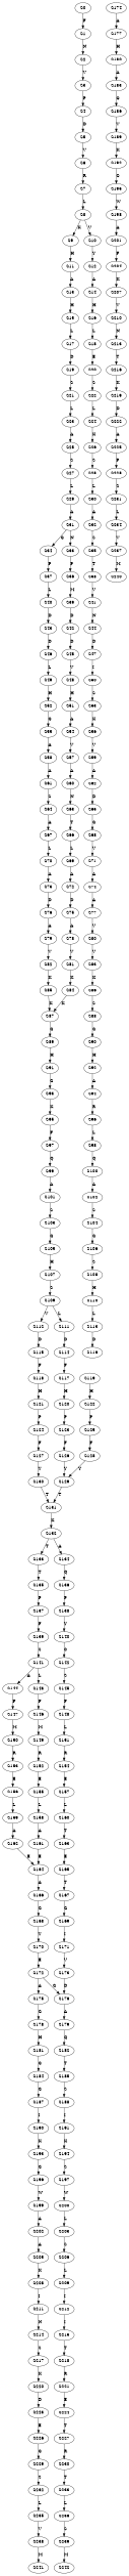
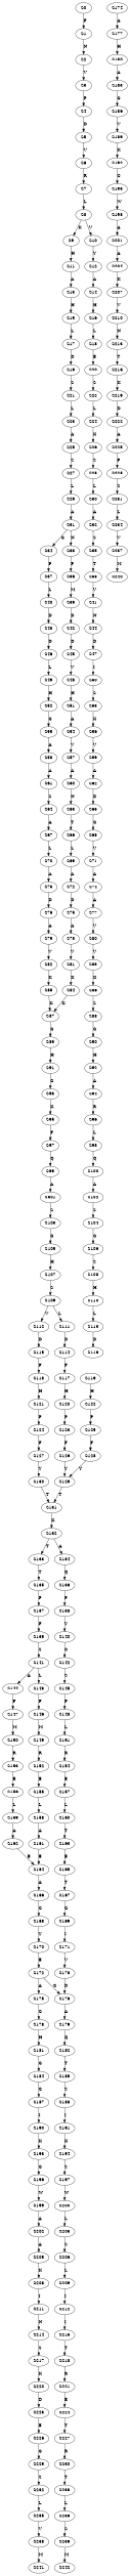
  strict digraph {
    S0
    S1
    S2
    S3
    S4
    S5
    S6
    S7
    S8
    S9
    S10
    S11
    S12
    S13
    S14
    S15
    S16
    S17
    S18
    S19
    S20
    S21
    S22
    S23
    S24
    S25
    S26
    S27
    S28
    S29
    S30
    S31
    S32
    S33
    S34
    S35
    S36
    S37
    S38
    S39
    S40
    S41
    S42
    S43
    S44
    S45
    S46
    S47
    S48
    S49
    S50
    S51
    S52
    S53
    S54
    S55
    S56
    S57
    S58
    S59
    S60
    S61
    S62
    S63
    S64
    S65
    S66
    S67
    S68
    S69
    S70
    S71
    S72
    S73
    S74
    S75
    S76
    S77
    S78
    S79
    S80
    S81
    S82
    S83
    S84
    S85
    S86
    S87
    S88
    S89
    S90
    S91
    S92
    S93
    S94
    S95
    S96
    S97
    S98
    S99
    S100
-   S101
+   S101 [label=S301]
    S102
    S103
    S104
    S105
    S106
    S107
    S108
    S109
    S110
    S111
    S112
    S113
    S114
    S115
    S116
    S117
    S118
    S120
    S121
    S119
    S122
    S123
    S124
    S125
    S126
    S127
    S128
    S129
    S130
    S131
    S132
    S133
    S134
    S135
    S136
    S137
    S138
    S139
    S140
    S141
    S142
    S143
    S144
    S145
    S146
    S147
    S148
    S149
    S150
    S151
    S152
    S153
    S154
    S155
    S156
    S157
    S158
    S159
    S160
    S161
    S162
    S163
    S164
    S165
    S166
    S167
    S168
    S169
    S170
    S171
    S172
    S173
    S175
    S176
    S174
    S177
    S178
    S179
    S180
    S181
    S182
    S183
    S184
    S185
    S186
    S187
    S188
    S189
    S190
    S191
    S192
    S193
    S194
    S195
    S196
    S197
    S198
    S199
    S200
    S201
    S202
    S203
    S204
    S205
    S206
    S207
    S208
    S209
    S210
    S211
    S212
    S213
    S214
    S215
    S216
    S217
    S218
    S219
    S220
    S221
    S222
    S223
    S224
    S225
    S226
    S227
    S228
    S229
    S230
    S231
    S232
    S233
    S234
    S235
    S236
    S237
    S238
    S239
    S240
    S241
    S242
    S0 -> S1 [label=F]
    S1 -> S2 [label=N]
    S2 -> S3 [label=V]
    S3 -> S4 [label=P]
    S4 -> S5 [label=D]
    S5 -> S6 [label=V]
    S6 -> S7 [label=R]
    S7 -> S8 [label=L]
    S8 -> S9 [label=K]
    S8 -> S10 [label=V]
    S9 -> S11 [label=H]
    S10 -> S12 [label=Y]
    S11 -> S13 [label=A]
    S12 -> S14 [label=A]
    S13 -> S15 [label=H]
    S14 -> S16 [label=H]
    S15 -> S17 [label=L]
    S16 -> S18 [label=L]
    S17 -> S19 [label=D]
    S18 -> S20 [label=E]
    S19 -> S21 [label=S]
    S20 -> S22 [label=S]
    S21 -> S23 [label=L]
    S22 -> S24 [label=L]
    S23 -> S25 [label=A]
    S24 -> S26 [label=K]
    S25 -> S27 [label=S]
    S26 -> S28 [label=S]
    S27 -> S29 [label=L]
    S28 -> S30 [label=L]
    S29 -> S31 [label=A]
    S30 -> S32 [label=A]
    S31 -> S33 [label=N]
    S31 -> S34 [label=G]
    S32 -> S35 [label=S]
    S33 -> S36 [label=P]
    S34 -> S37 [label=P]
    S35 -> S38 [label=T]
    S36 -> S39 [label=M]
    S37 -> S40 [label=L]
    S38 -> S41 [label=V]
    S39 -> S42 [label=D]
    S40 -> S43 [label=D]
    S41 -> S44 [label=N]
    S42 -> S45 [label=D]
    S43 -> S46 [label=D]
    S44 -> S47 [label=D]
    S45 -> S48 [label=V]
    S46 -> S49 [label=L]
    S47 -> S50 [label=I]
    S48 -> S51 [label=H]
    S49 -> S52 [label=H]
    S50 -> S53 [label=S]
    S51 -> S54 [label=A]
    S52 -> S55 [label=G]
    S53 -> S56 [label=K]
    S54 -> S57 [label=V]
    S55 -> S58 [label=A]
    S56 -> S59 [label=V]
    S57 -> S60 [label=A]
    S58 -> S61 [label=A]
    S59 -> S62 [label=A]
    S60 -> S63 [label=N]
    S61 -> S64 [label=S]
    S62 -> S65 [label=D]
    S63 -> S66 [label=T]
    S64 -> S67 [label=A]
    S65 -> S68 [label=G]
    S66 -> S69 [label=L]
    S67 -> S70 [label=L]
    S68 -> S71 [label=V]
    S69 -> S72 [label=A]
    S70 -> S73 [label=A]
    S71 -> S74 [label=A]
    S72 -> S75 [label=D]
    S73 -> S76 [label=D]
    S74 -> S77 [label=A]
    S75 -> S78 [label=A]
    S76 -> S79 [label=A]
    S77 -> S80 [label=V]
    S78 -> S81 [label=V]
    S79 -> S82 [label=V]
    S80 -> S83 [label=V]
    S81 -> S84 [label=K]
    S82 -> S85 [label=K]
    S83 -> S86 [label=K]
    S84 -> S87 [label=K]
    S85 -> S87 [label=K]
    S86 -> S88 [label=S]
    S87 -> S89 [label=G]
    S88 -> S90 [label=G]
    S89 -> S91 [label=H]
    S90 -> S92 [label=H]
    S91 -> S93 [label=G]
    S92 -> S94 [label=A]
    S93 -> S95 [label=K]
    S94 -> S96 [label=R]
    S95 -> S97 [label=F]
    S96 -> S98 [label=L]
    S97 -> S99 [label=Q]
    S98 -> S100 [label=Q]
    S99 -> S101 [label=A]
    S100 -> S102 [label=A]
    S101 -> S103 [label=S]
    S102 -> S104 [label=S]
    S103 -> S105 [label=G]
    S104 -> S106 [label=G]
    S105 -> S107 [label=H]
    S106 -> S108 [label=S]
    S107 -> S109 [label=S]
    S108 -> S110 [label=H]
    S109 -> S111 [label=L]
    S109 -> S112 [label=V]
    S110 -> S113 [label=L]
    S111 -> S114 [label=D]
    S112 -> S115 [label=D]
    S113 -> S116 [label=D]
    S114 -> S117 [label=F]
    S115 -> S118 [label=F]
    S117 -> S120 [label=H]
    S118 -> S121 [label=H]
    S120 -> S123 [label=P]
    S121 -> S124 [label=P]
    S119 -> S122 [label=H]
    S122 -> S125 [label=P]
    S123 -> S126 [label=F]
    S124 -> S127 [label=F]
    S125 -> S128 [label=F]
    S126 -> S129 [label=Y]
    S127 -> S130 [label=Y]
    S128 -> S129 [label=Y]
    S129 -> S131 [label=T]
    S130 -> S131 [label=T]
    S131 -> S132 [label=K]
    S132 -> S133 [label=T]
    S132 -> S134 [label=A]
    S133 -> S135 [label=T]
    S134 -> S136 [label=Q]
    S135 -> S137 [label=P]
    S136 -> S138 [label=P]
    S137 -> S139 [label=F]
    S138 -> S140 [label=Y]
    S139 -> S141 [label=S]
    S140 -> S142 [label=C]
    S141 -> S143 [label=L]
    S141 -> S144 [label=A]
    S142 -> S145 [label=S]
    S143 -> S146 [label=F]
    S144 -> S147 [label=F]
    S145 -> S148 [label=F]
    S146 -> S149 [label=M]
    S147 -> S150 [label=M]
    S148 -> S151 [label=L]
    S149 -> S152 [label=R]
    S150 -> S153 [label=R]
    S151 -> S154 [label=R]
    S152 -> S155 [label=E]
    S153 -> S156 [label=E]
    S154 -> S157 [label=E]
    S155 -> S158 [label=L]
    S156 -> S159 [label=L]
    S157 -> S160 [label=L]
    S158 -> S161 [label=A]
    S159 -> S162 [label=A]
    S160 -> S163 [label=T]
    S161 -> S164 [label=E]
    S162 -> S164 [label=E]
    S163 -> S165 [label=E]
    S164 -> S166 [label=A]
    S165 -> S167 [label=T]
    S166 -> S168 [label=G]
    S167 -> S169 [label=G]
    S168 -> S170 [label=Y]
    S169 -> S171 [label=I]
    S170 -> S172 [label=E]
    S171 -> S173 [label=V]
    S172 -> S175 [label=A]
    S172 -> S176 [label=G]
    S173 -> S176 [label=D]
    S175 -> S178 [label=G]
    S176 -> S179 [label=A]
    S174 -> S177 [label=A]
    S177 -> S180 [label=H]
    S178 -> S181 [label=H]
    S179 -> S182 [label=Q]
    S180 -> S183 [label=A]
    S181 -> S184 [label=G]
    S182 -> S185 [label=T]
    S183 -> S186 [label=G]
    S184 -> S187 [label=G]
    S185 -> S188 [label=S]
    S186 -> S189 [label=V]
    S187 -> S190 [label=I]
    S188 -> S191 [label=I]
    S189 -> S192 [label=K]
    S190 -> S193 [label=K]
    S191 -> S194 [label=K]
    S192 -> S195 [label=G]
    S193 -> S196 [label=G]
    S194 -> S197 [label=S]
    S195 -> S198 [label=W]
    S196 -> S199 [label=W]
    S197 -> S200 [label=W]
    S198 -> S201 [label=A]
    S199 -> S202 [label=A]
    S200 -> S203 [label=L]
-   S201 -> S204 [label=F]
+   S201 -> S204 [label=A]
    S202 -> S205 [label=A]
    S203 -> S206 [label=S]
    S204 -> S207 [label=K]
    S205 -> S208 [label=K]
    S206 -> S209 [label=L]
    S207 -> S210 [label=V]
    S208 -> S211 [label=I]
    S209 -> S212 [label=I]
    S210 -> S213 [label=N]
    S211 -> S214 [label=N]
    S212 -> S215 [label=I]
    S213 -> S216 [label=T]
    S214 -> S217 [label=S]
    S215 -> S218 [label=T]
    S216 -> S219 [label=K]
    S217 -> S220 [label=K]
    S218 -> S221 [label=R]
    S219 -> S222 [label=D]
    S220 -> S223 [label=D]
    S221 -> S224 [label=E]
    S222 -> S225 [label=A]
    S223 -> S226 [label=E]
    S224 -> S227 [label=T]
    S225 -> S228 [label=P]
    S226 -> S229 [label=G]
    S227 -> S230 [label=R]
    S228 -> S231 [label=S]
    S229 -> S232 [label=S]
    S230 -> S233 [label=T]
    S231 -> S234 [label=L]
    S232 -> S235 [label=L]
    S233 -> S236 [label=L]
    S234 -> S237 [label=V]
    S235 -> S238 [label=V]
    S236 -> S239 [label=S]
    S237 -> S240 [label=M]
    S238 -> S241 [label=M]
    S239 -> S242 [label=M]
  }
